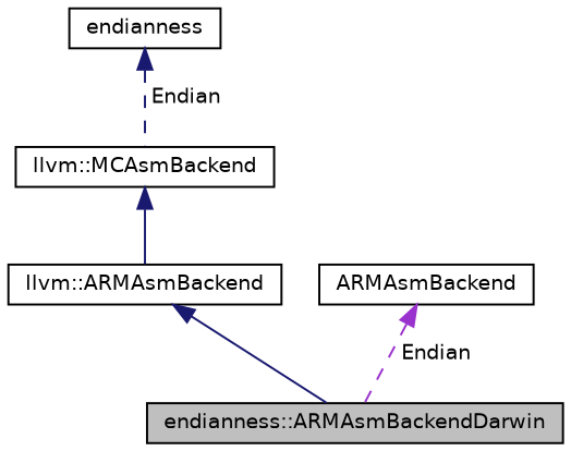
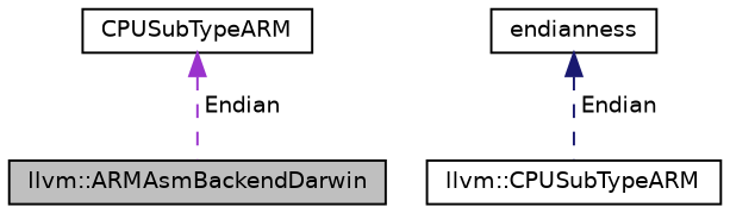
  digraph {
    node [color=black fontname=Helvetica fontsize=10 shape=box]
    edge [color=midnightblue dir=back fontname=Helvetica fontsize=10 labelfontname=Helvetica labelfontsize=10 style=solid]
-   n1 [fillcolor=grey75 fontcolor=black height=0.2 label="endianness::ARMAsmBackendDarwin" style=filled width=0.4]
-   n2 [height=0.2 label="llvm::ARMAsmBackend" width=0.4]
-   n3 [height=0.2 label="llvm::MCAsmBackend" width=0.4]
+   n1 [fillcolor=grey75 fontcolor=black height=0.2 label="llvm::ARMAsmBackendDarwin" style=filled width=0.4]
+   n3 [height=0.2 label="llvm::CPUSubTypeARM" width=0.4]
    n4 [height=0.2 label=endianness width=0.4]
-   n5 [height=0.2 label=ARMAsmBackend width=0.4]
-   n2 -> n1
-   n3 -> n2
+   n5 [height=0.2 label=CPUSubTypeARM width=0.4]
    n4 -> n3 [label=" Endian" style=dashed]
    n5 -> n1 [color=darkorchid3 label=" Endian" style=dashed]
  }
